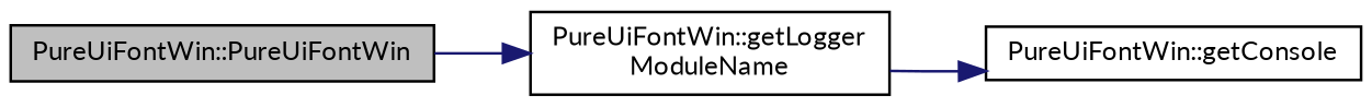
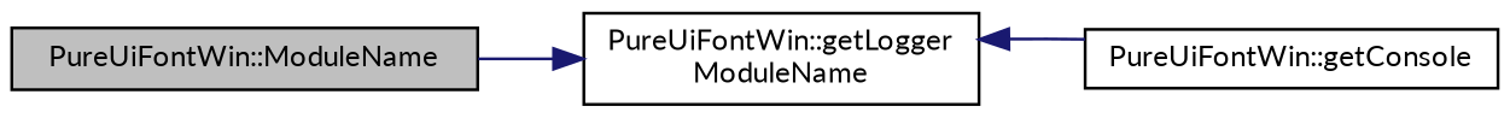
  digraph {
    fontname=Lato
    rankdir=LR
    node [color=black fillcolor=white fontname=Lato fontsize=10 shape=record style=filled]
    edge [color=midnightblue fontname=Lato fontsize=10 labelfontname=Helvetica labelfontsize=10 style=solid]
-   n1 [fillcolor=grey75 fontcolor=black height=0.2 label="PureUiFontWin::PureUiFontWin" width=0.4]
+   n1 [fillcolor=grey75 fontcolor=black height=0.2 label="PureUiFontWin::ModuleName" width=0.4]
    n2 [height=0.2 label="PureUiFontWin::getLogger\lModuleName" width=0.4]
    n3 [height=0.2 label="PureUiFontWin::getConsole" width=0.4]
    n1 -> n2
-   n2 -> n3
+   n3 -> n2
  }
